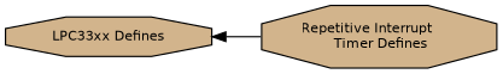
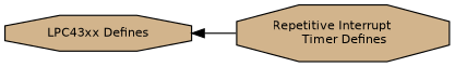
  digraph {
    rankdir=LR
    node [color=black fillcolor=tan fontname=Helvetica fontsize=10 shape=octagon style=filled]
-   n1 [height=0.2 label="LPC33xx Defines" width=0.4]
+   n1 [height=0.2 label="LPC43xx Defines" width=0.4]
    n2 [fontcolor=black height=0.2 label="Repetitive Interrupt\l Timer Defines" width=0.4]
    n1 -> n2 [dir=back fontname=Helvetica fontsize=10 labelfontname=Helvetica labelfontsize=10 shape=plaintext style=solid]
  }
